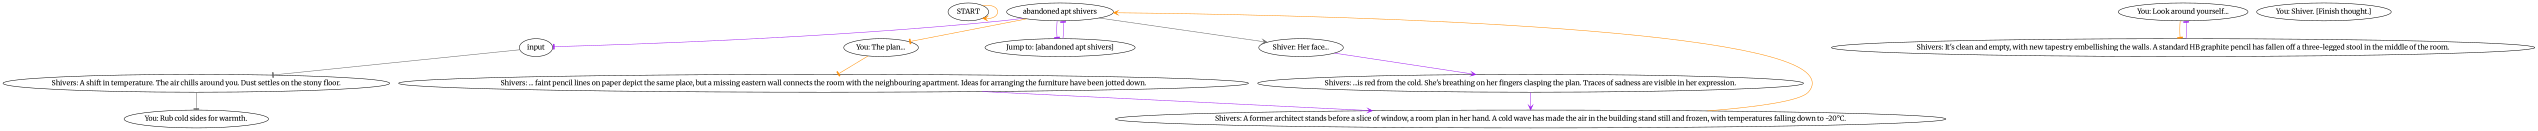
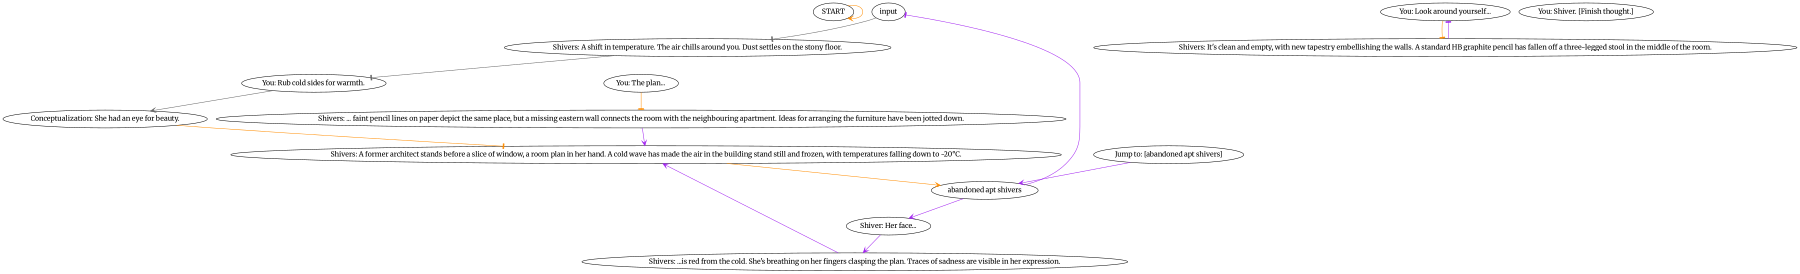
  digraph {
    fontname=Merriweather
    node [fontname=Merriweather]
    edge [arrowhead=tee color=purple fontname=Merriweather]
    n1 [label=START]
    n2 [label=input]
    n3 [label="Shivers: A shift in temperature. The air chills around you. Dust settles on the stony floor."]
    n4 [label="You: Rub cold sides for warmth."]
    n5 [label="You: Look around yourself..."]
    n6 [label="Shivers: It's clean and empty, with new tapestry embellishing the walls. A standard HB graphite pencil has fallen off a three-legged stool in the middle of the room."]
+   n7 [label="Conceptualization: She had an eye for beauty."]
    n8 [label="Shivers: A former architect stands before a slice of window, a room plan in her hand. A cold wave has made the air in the building stand still and frozen, with temperatures falling down to -20°C."]
    n9 [label="abandoned apt shivers"]
    n10 [label="Jump to: [abandoned apt shivers]"]
    n11 [label="You: The plan..."]
    n12 [label="Shiver: Her face..."]
    n13 [label="You: Shiver. [Finish thought.]"]
    n14 [label="Shivers: ...is red from the cold. She's breathing on her fingers clasping the plan. Traces of sadness are visible in her expression."]
    n15 [label="Shivers: ... faint pencil lines on paper depict the same place, but a missing eastern wall connects the room with the neighbouring apartment. Ideas for arranging the furniture have been jotted down."]
    n1 -> n1 [arrowhead=vee color=darkorange]
    n2 -> n3 [color=gray40]
    n3 -> n4 [color=gray40]
+   n4 -> n7 [arrowhead=vee color=gray40]
    n5 -> n6 [color=darkorange]
    n6 -> n5
+   n7 -> n8 [color=darkorange]
    n8 -> n9 [arrowhead=vee color=darkorange]
    n9 -> n2
-   n9 -> n10
-   n9 -> n11 [color=darkorange]
-   n9 -> n12 [arrowhead=vee color=gray40]
-   n10 -> n9
+   n9 -> n12 [arrowhead=vee]
+   n10 -> n9 [arrowhead=vee]
    n11 -> n15 [color=darkorange]
    n12 -> n14 [arrowhead=vee]
    n14 -> n8 [arrowhead=vee]
    n15 -> n8 [arrowhead=vee]
  }
